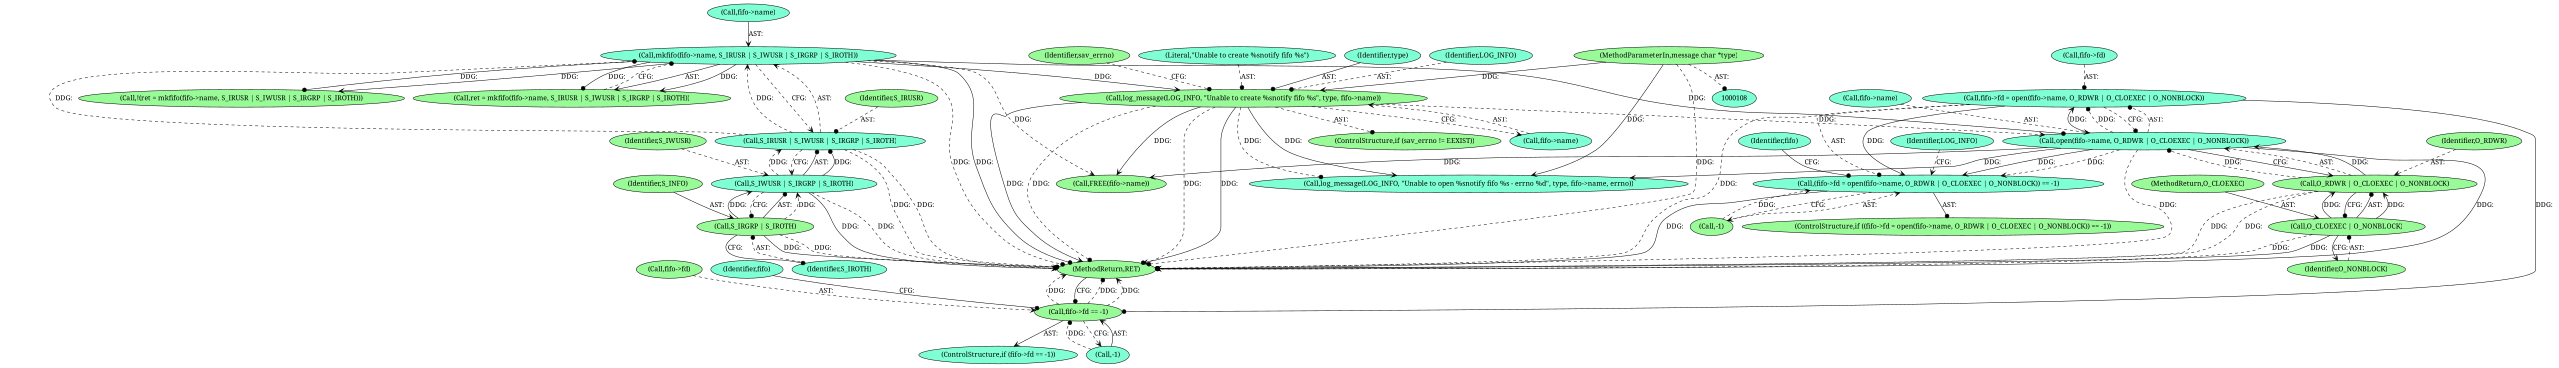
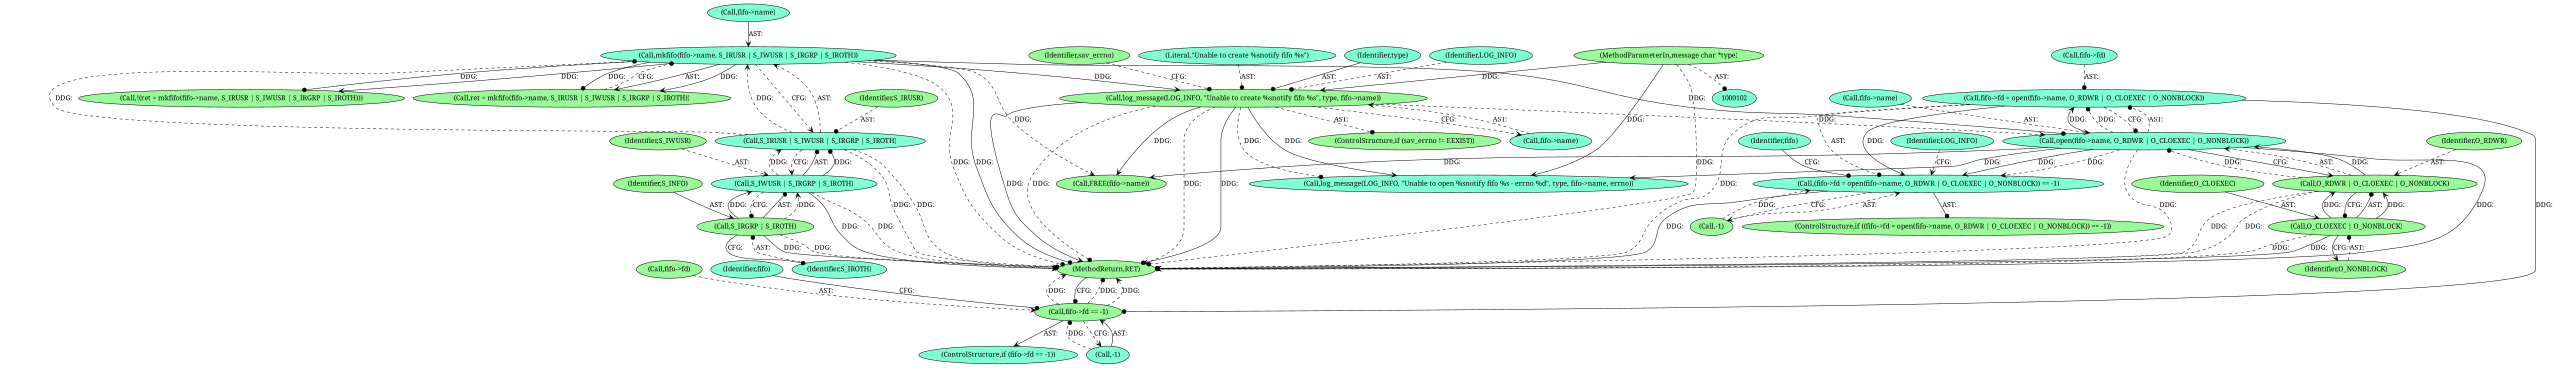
  digraph {
    fontname="Noto Serif"
    node [fillcolor=aquamarine fontname="Noto Serif" style=filled]
    edge [arrowhead=vee fontname="Noto Serif" style=dashed]
    n1 [label="(Call,fifo->fd = open(fifo->name, O_RDWR | O_CLOEXEC | O_NONBLOCK))"]
    n2 [label="(Call,open(fifo->name, O_RDWR | O_CLOEXEC | O_NONBLOCK))"]
    n3 [label="(Call,(fifo->fd = open(fifo->name, O_RDWR | O_CLOEXEC | O_NONBLOCK)) == -1)"]
    n4 [fillcolor=palegreen label="(Call,fifo->fd == -1)"]
    n5 [fillcolor=palegreen label="(MethodReturn,RET)"]
    n6 [fillcolor=palegreen label="(Call,O_RDWR | O_CLOEXEC | O_NONBLOCK)"]
    n7 [label="(Call,log_message(LOG_INFO, \"Unable to open %snotify fifo %s - errno %d\", type, fifo->name, errno))"]
    n8 [fillcolor=palegreen label="(Call,FREE(fifo->name))"]
    n9 [fillcolor=palegreen label="(Call,-1)"]
    n10 [fillcolor=palegreen label="(ControlStructure,if ((fifo->fd = open(fifo->name, O_RDWR | O_CLOEXEC | O_NONBLOCK)) == -1))"]
    n11 [label="(ControlStructure,if (fifo->fd == -1))"]
    n12 [label="(Call,-1)"]
    n13 [fillcolor=palegreen label="(Call,O_CLOEXEC | O_NONBLOCK)"]
    n14 [label="(Call,mkfifo(fifo->name, S_IRUSR | S_IWUSR | S_IRGRP | S_IROTH))"]
    n15 [label="(Call,S_IRUSR | S_IWUSR | S_IRGRP | S_IROTH)"]
    n16 [fillcolor=palegreen label="(Call,log_message(LOG_INFO, \"Unable to create %snotify fifo %s\", type, fifo->name))"]
    n17 [fillcolor=palegreen label="(Call,!(ret = mkfifo(fifo->name, S_IRUSR | S_IWUSR | S_IRGRP | S_IROTH)))"]
    n18 [fillcolor=palegreen label="(Call,ret = mkfifo(fifo->name, S_IRUSR | S_IWUSR | S_IRGRP | S_IROTH))"]
    n19 [label="(Call,S_IWUSR | S_IRGRP | S_IROTH)"]
    n20 [label="(Call,fifo->name)"]
    n21 [fillcolor=palegreen label="(ControlStructure,if (sav_errno != EEXIST))"]
    n22 [fillcolor=palegreen label="(Call,S_IRGRP | S_IROTH)"]
    n23 [label="(Identifier,S_IROTH)"]
    n24 [fillcolor=palegreen label="(MethodParameterIn,message char *type)"]
-   1000102 [label=1000108]
+   1000102
    n26 [fillcolor=palegreen label="(Identifier,O_NONBLOCK)"]
    n27 [fillcolor=palegreen label="(Identifier,sav_errno)"]
    n28 [fillcolor=palegreen label="(Identifier,S_IWUSR)"]
    n29 [label="(Identifier,LOG_INFO)"]
    n30 [fillcolor=palegreen label="(Call,fifo->fd)"]
    n31 [fillcolor=palegreen label="(Identifier,O_RDWR)"]
    n32 [fillcolor=palegreen label="(Identifier,S_IRUSR)"]
    n33 [fillcolor=palegreen label="(Identifier,S_INFO)"]
    n34 [label="(Identifier,fifo)"]
    n35 [label="(Call,fifo->fd)"]
    n36 [label="(Literal,\"Unable to create %snotify fifo %s\")"]
    n37 [label="(Identifier,type)"]
    n38 [label="(Call,fifo->name)"]
    n39 [label="(Identifier,LOG_INFO)"]
    n40 [label="(Call,fifo->name)"]
    n41 [label="(Identifier,fifo)"]
-   n42 [fillcolor=palegreen label="(MethodReturn,O_CLOEXEC)"]
+   n42 [fillcolor=palegreen label="(Identifier,O_CLOEXEC)"]
    n1 -> n2 [arrowhead=dot label="CFG: "]
    n1 -> n3 [arrowhead=dot label="AST: "]
    n1 -> n3 [label="DDG: " style=solid]
    n1 -> n4 [arrowhead=dot label="DDG: " style=solid]
    n1 -> n5 [arrowhead=dot label="DDG: "]
    n2 -> n1 [arrowhead=dot label="AST: "]
    n2 -> n1 [label="DDG: " style=solid]
    n2 -> n1 [arrowhead=dot label="DDG: "]
    n2 -> n3 [label="DDG: "]
    n2 -> n3 [label="DDG: " style=solid]
    n2 -> n5 [arrowhead=dot label="DDG: "]
    n2 -> n5 [arrowhead=dot label="DDG: " style=solid]
    n2 -> n6 [label="CFG: " style=solid]
    n2 -> n7 [label="DDG: " style=solid]
    n2 -> n8 [label="DDG: " style=solid]
    n3 -> n5 [arrowhead=dot label="DDG: " style=solid]
    n3 -> n9 [label="CFG: "]
    n3 -> n10 [arrowhead=dot label="AST: " style=solid]
    n4 -> n5 [arrowhead=dot label="DDG: "]
    n4 -> n5 [label="DDG: "]
    n4 -> n5 [label="DDG: "]
    n4 -> n11 [label="AST: " style=solid]
    n4 -> n12 [label="CFG: "]
    n5 -> n4 [arrowhead=dot label="CFG: " style=solid]
    n6 -> n2 [label="AST: "]
    n6 -> n2 [label="DDG: " style=solid]
    n6 -> n2 [arrowhead=dot label="DDG: "]
    n6 -> n5 [label="DDG: "]
    n6 -> n5 [label="DDG: "]
    n6 -> n13 [arrowhead=dot label="CFG: " style=solid]
    n9 -> n3 [label="AST: "]
    n9 -> n3 [label="DDG: "]
    n12 -> n4 [label="AST: " style=solid]
    n12 -> n4 [arrowhead=dot label="DDG: "]
    n13 -> n5 [arrowhead=dot label="DDG: "]
    n13 -> n5 [arrowhead=dot label="DDG: " style=solid]
    n13 -> n6 [arrowhead=dot label="AST: " style=solid]
    n13 -> n6 [label="DDG: " style=solid]
    n13 -> n6 [label="DDG: " style=solid]
    n13 -> n26 [label="CFG: " style=solid]
    n14 -> n2 [arrowhead=dot label="DDG: " style=solid]
    n14 -> n5 [arrowhead=dot label="DDG: " style=solid]
    n14 -> n5 [arrowhead=dot label="DDG: "]
    n14 -> n8 [label="DDG: "]
    n14 -> n15 [label="CFG: "]
    n14 -> n16 [label="DDG: " style=solid]
    n14 -> n17 [arrowhead=dot label="DDG: " style=solid]
    n14 -> n17 [label="DDG: " style=solid]
    n14 -> n18 [label="AST: " style=solid]
    n14 -> n18 [label="DDG: " style=solid]
    n14 -> n18 [arrowhead=dot label="DDG: " style=solid]
    n15 -> n5 [arrowhead=dot label="DDG: "]
    n15 -> n5 [label="DDG: "]
    n15 -> n14 [label="AST: "]
    n15 -> n14 [label="DDG: "]
    n15 -> n14 [arrowhead=dot label="DDG: "]
    n15 -> n19 [label="CFG: "]
    n16 -> n2 [label="DDG: "]
    n16 -> n5 [arrowhead=dot label="DDG: "]
    n16 -> n5 [label="DDG: "]
    n16 -> n5 [arrowhead=dot label="DDG: " style=solid]
    n16 -> n5 [label="DDG: " style=solid]
    n16 -> n7 [label="DDG: " style=solid]
    n16 -> n7 [arrowhead=dot label="DDG: "]
    n16 -> n8 [label="DDG: " style=solid]
    n16 -> n20 [label="CFG: "]
    n16 -> n21 [arrowhead=dot label="AST: "]
    n18 -> n14 [arrowhead=dot label="CFG: "]
    n19 -> n5 [label="DDG: " style=solid]
    n19 -> n5 [arrowhead=dot label="DDG: "]
    n19 -> n15 [arrowhead=dot label="AST: " style=solid]
    n19 -> n15 [arrowhead=dot label="DDG: " style=solid]
    n19 -> n15 [label="DDG: "]
    n19 -> n22 [arrowhead=dot label="CFG: "]
    n20 -> n16 [label="AST: "]
    n22 -> n5 [arrowhead=dot label="DDG: " style=solid]
    n22 -> n5 [label="DDG: "]
    n22 -> n19 [arrowhead=dot label="AST: " style=solid]
    n22 -> n19 [label="DDG: "]
    n22 -> n19 [label="DDG: " style=solid]
    n22 -> n23 [arrowhead=dot label="CFG: " style=solid]
    n23 -> n22 [arrowhead=dot label="AST: "]
    n24 -> n5 [arrowhead=dot label="DDG: "]
    n24 -> n7 [label="DDG: " style=solid]
    n24 -> n16 [label="DDG: " style=solid]
    n24 -> 1000102 [arrowhead=dot label="AST: "]
    n26 -> n13 [arrowhead=dot label="AST: "]
    n27 -> n16 [arrowhead=dot label="CFG: "]
    n28 -> n19 [label="AST: "]
    n29 -> n3 [label="CFG: "]
    n30 -> n4 [label="AST: "]
    n31 -> n6 [label="AST: "]
    n32 -> n15 [arrowhead=dot label="AST: "]
    n33 -> n22 [label="AST: " style=solid]
    n34 -> n3 [arrowhead=dot label="CFG: " style=solid]
    n35 -> n1 [arrowhead=dot label="AST: "]
    n36 -> n16 [arrowhead=dot label="AST: "]
    n37 -> n16 [arrowhead=dot label="AST: " style=solid]
    n38 -> n14 [label="AST: " style=solid]
    n39 -> n16 [arrowhead=dot label="AST: "]
    n40 -> n2 [label="AST: "]
    n41 -> n4 [arrowhead=dot label="CFG: " style=solid]
    n42 -> n13 [label="AST: " style=solid]
  }
